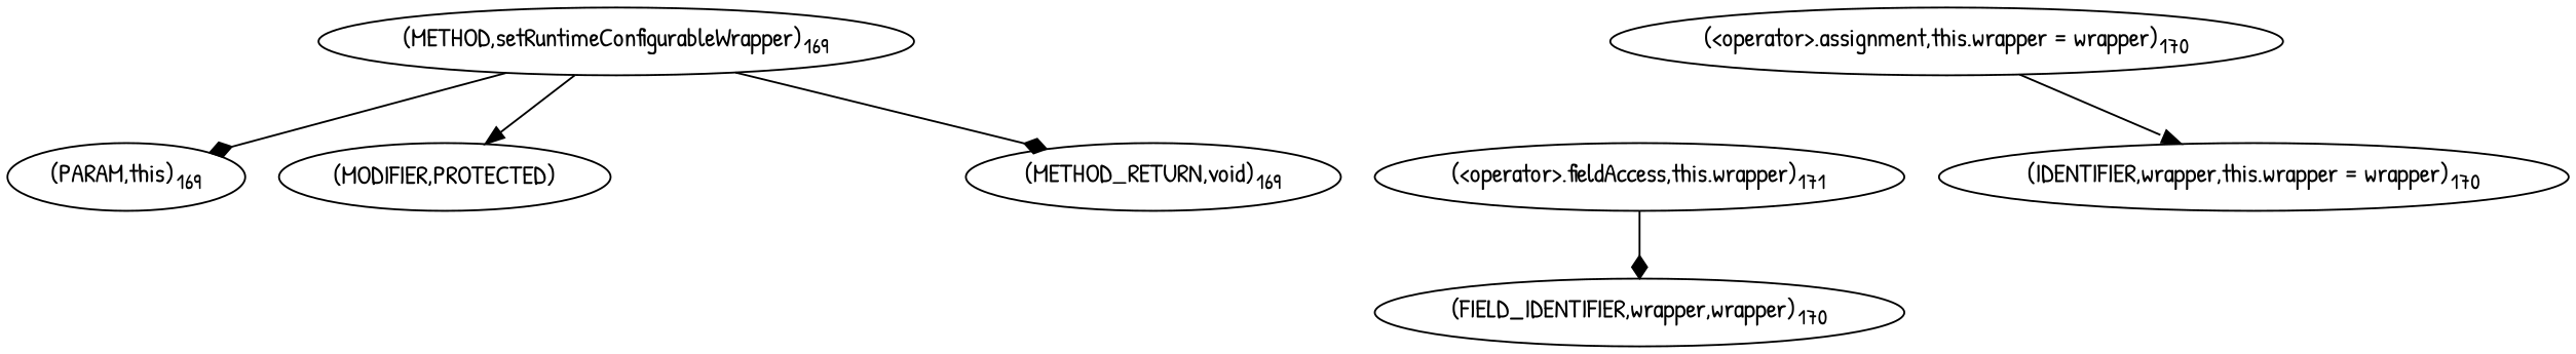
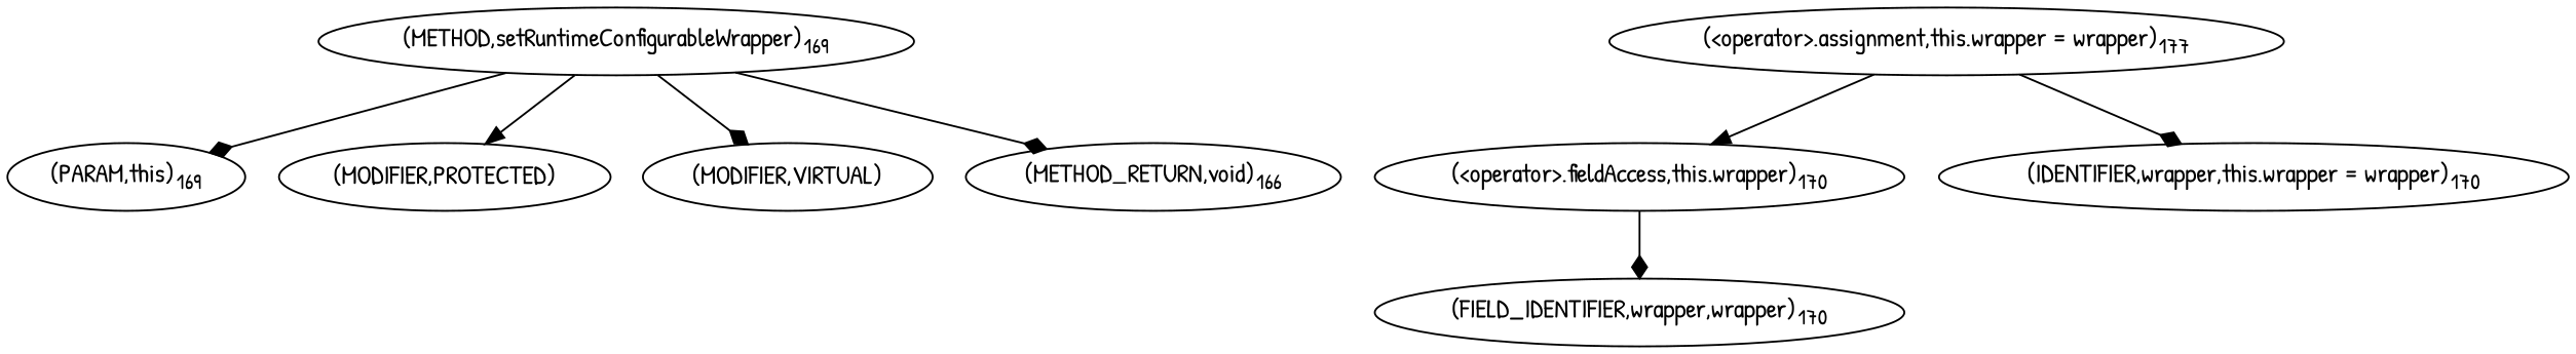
  digraph {
    fontname="Patrick Hand"
    node [fontname="Patrick Hand"]
    edge [arrowhead=diamond fontname="Patrick Hand"]
    n1 [label=<(METHOD,setRuntimeConfigurableWrapper)<SUB>169</SUB>>]
    n2 [label=<(PARAM,this)<SUB>169</SUB>>]
    n3 [label=<(MODIFIER,PROTECTED)>]
-   n5 [label=<(METHOD_RETURN,void)<SUB>169</SUB>>]
-   n6 [label=<(&lt;operator&gt;.assignment,this.wrapper = wrapper)<SUB>170</SUB>>]
-   n7 [label=<(&lt;operator&gt;.fieldAccess,this.wrapper)<SUB>171</SUB>>]
+   n4 [label=<(MODIFIER,VIRTUAL)>]
+   n5 [label=<(METHOD_RETURN,void)<SUB>166</SUB>>]
+   n6 [label=<(&lt;operator&gt;.assignment,this.wrapper = wrapper)<SUB>177</SUB>>]
+   n7 [label=<(&lt;operator&gt;.fieldAccess,this.wrapper)<SUB>170</SUB>>]
    n8 [label=<(IDENTIFIER,wrapper,this.wrapper = wrapper)<SUB>170</SUB>>]
    n9 [label=<(FIELD_IDENTIFIER,wrapper,wrapper)<SUB>170</SUB>>]
    n1 -> n2
    n1 -> n3 [arrowhead=normal]
+   n1 -> n4
    n1 -> n5
-   n6 -> n8 [arrowhead=normal]
+   n6 -> n7 [arrowhead=normal]
+   n6 -> n8
    n7 -> n9
  }
